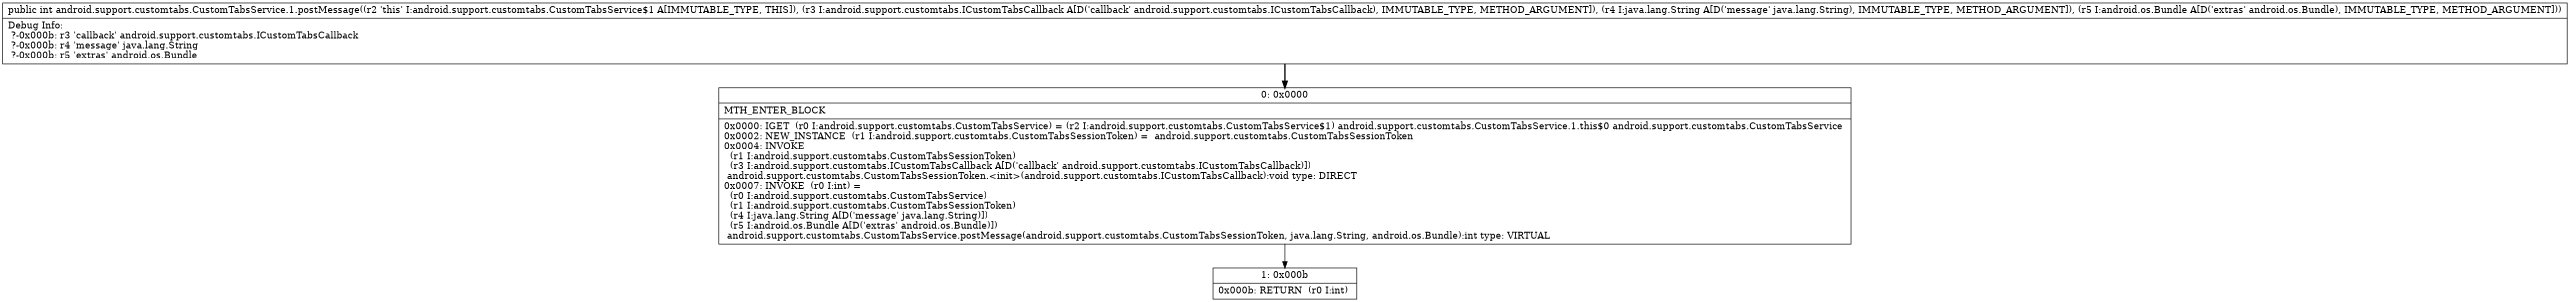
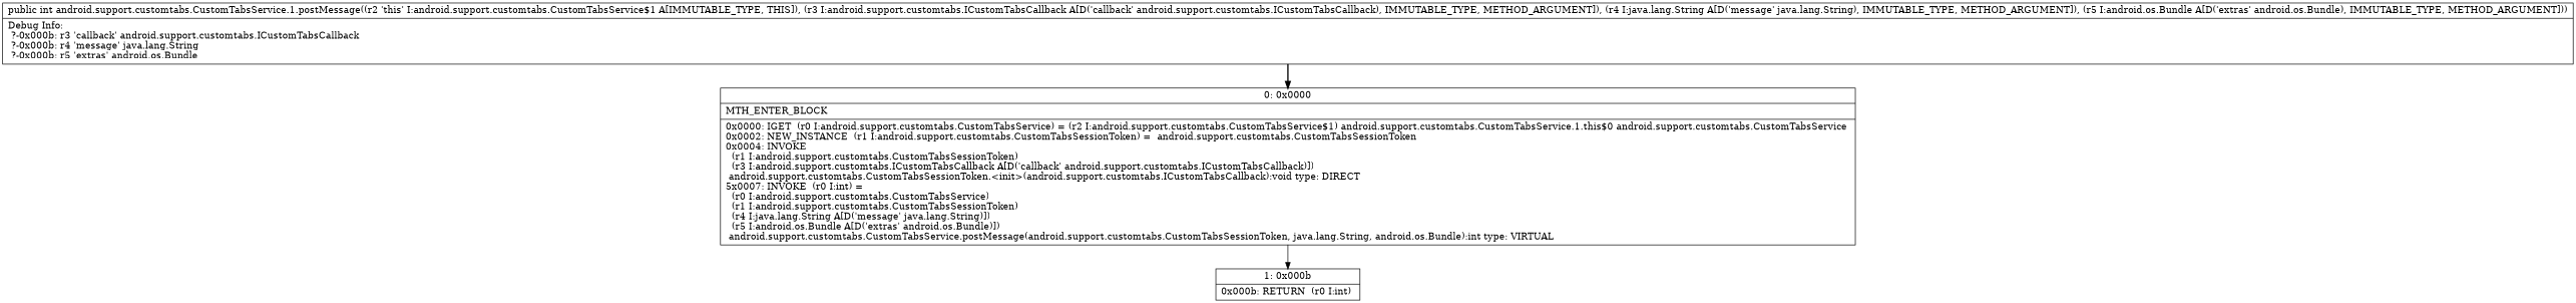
  digraph {
    node [shape=record]
-   n1 [label="{0\:\ 0x0000|MTH_ENTER_BLOCK\l|0x0000: IGET  (r0 I:android.support.customtabs.CustomTabsService) = (r2 I:android.support.customtabs.CustomTabsService$1) android.support.customtabs.CustomTabsService.1.this$0 android.support.customtabs.CustomTabsService \l0x0002: NEW_INSTANCE  (r1 I:android.support.customtabs.CustomTabsSessionToken) =  android.support.customtabs.CustomTabsSessionToken \l0x0004: INVOKE  \l  (r1 I:android.support.customtabs.CustomTabsSessionToken)\l  (r3 I:android.support.customtabs.ICustomTabsCallback A[D('callback' android.support.customtabs.ICustomTabsCallback)])\l android.support.customtabs.CustomTabsSessionToken.\<init\>(android.support.customtabs.ICustomTabsCallback):void type: DIRECT \l0x0007: INVOKE  (r0 I:int) = \l  (r0 I:android.support.customtabs.CustomTabsService)\l  (r1 I:android.support.customtabs.CustomTabsSessionToken)\l  (r4 I:java.lang.String A[D('message' java.lang.String)])\l  (r5 I:android.os.Bundle A[D('extras' android.os.Bundle)])\l android.support.customtabs.CustomTabsService.postMessage(android.support.customtabs.CustomTabsSessionToken, java.lang.String, android.os.Bundle):int type: VIRTUAL \l}"]
+   n1 [label="{0\:\ 0x0000|MTH_ENTER_BLOCK\l|0x0000: IGET  (r0 I:android.support.customtabs.CustomTabsService) = (r2 I:android.support.customtabs.CustomTabsService$1) android.support.customtabs.CustomTabsService.1.this$0 android.support.customtabs.CustomTabsService \l0x0002: NEW_INSTANCE  (r1 I:android.support.customtabs.CustomTabsSessionToken) =  android.support.customtabs.CustomTabsSessionToken \l0x0004: INVOKE  \l  (r1 I:android.support.customtabs.CustomTabsSessionToken)\l  (r3 I:android.support.customtabs.ICustomTabsCallback A[D('callback' android.support.customtabs.ICustomTabsCallback)])\l android.support.customtabs.CustomTabsSessionToken.\<init\>(android.support.customtabs.ICustomTabsCallback):void type: DIRECT \l5x0007: INVOKE  (r0 I:int) = \l  (r0 I:android.support.customtabs.CustomTabsService)\l  (r1 I:android.support.customtabs.CustomTabsSessionToken)\l  (r4 I:java.lang.String A[D('message' java.lang.String)])\l  (r5 I:android.os.Bundle A[D('extras' android.os.Bundle)])\l android.support.customtabs.CustomTabsService.postMessage(android.support.customtabs.CustomTabsSessionToken, java.lang.String, android.os.Bundle):int type: VIRTUAL \l}"]
    n2 [label="{1\:\ 0x000b|0x000b: RETURN  (r0 I:int) \l}"]
    n3 [label="{public int android.support.customtabs.CustomTabsService.1.postMessage((r2 'this' I:android.support.customtabs.CustomTabsService$1 A[IMMUTABLE_TYPE, THIS]), (r3 I:android.support.customtabs.ICustomTabsCallback A[D('callback' android.support.customtabs.ICustomTabsCallback), IMMUTABLE_TYPE, METHOD_ARGUMENT]), (r4 I:java.lang.String A[D('message' java.lang.String), IMMUTABLE_TYPE, METHOD_ARGUMENT]), (r5 I:android.os.Bundle A[D('extras' android.os.Bundle), IMMUTABLE_TYPE, METHOD_ARGUMENT]))  | Debug Info:\l  ?\-0x000b: r3 'callback' android.support.customtabs.ICustomTabsCallback\l  ?\-0x000b: r4 'message' java.lang.String\l  ?\-0x000b: r5 'extras' android.os.Bundle\l}"]
    n1 -> n2 [style=solid]
    n3 -> n1 [style=bold]
  }
